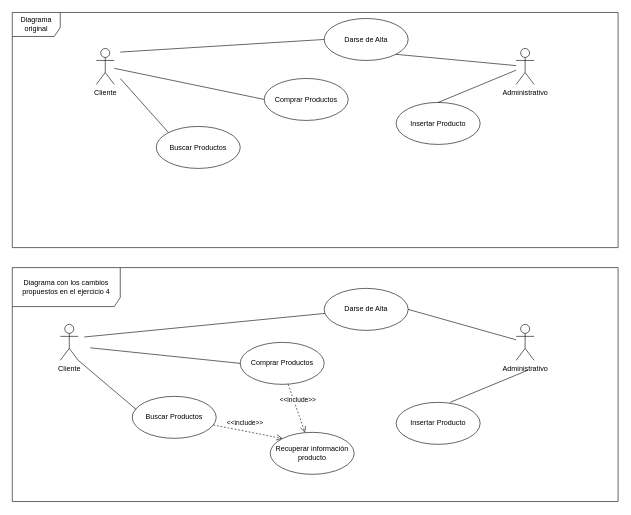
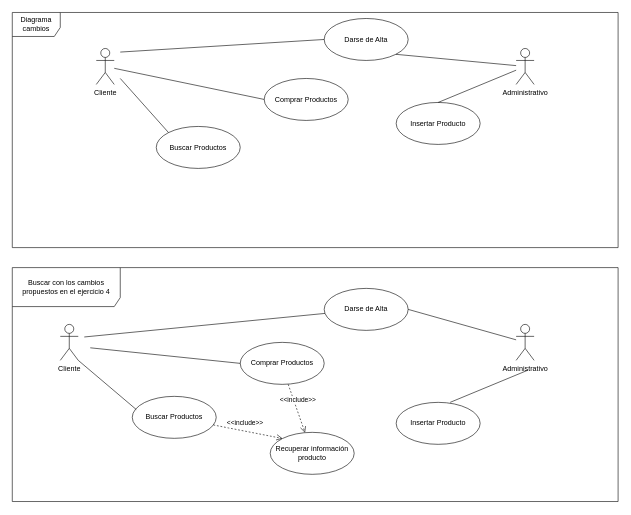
  <mxCell id="0" />
  <mxCell id="1" parent="0" />
- <mxCell id="2" value="Diagrama original" style="shape=umlFrame;whiteSpace=wrap;html=1;width=80;height=40;" parent="1" vertex="1"><mxGeometry x="20" y="20" width="1010" height="392" as="geometry" /></mxCell>
+ <mxCell id="2" value="Diagrama cambios" style="shape=umlFrame;whiteSpace=wrap;html=1;width=80;height=40;" parent="1" vertex="1"><mxGeometry x="20" y="20" width="1010" height="392" as="geometry" /></mxCell>
  <mxCell id="3" value="Cliente" style="shape=umlActor;verticalLabelPosition=bottom;labelBackgroundColor=#ffffff;verticalAlign=top;html=1;" parent="1" vertex="1"><mxGeometry x="160" y="80" width="30" height="60" as="geometry" /></mxCell>
  <mxCell id="4" value="Comprar Productos" style="ellipse;whiteSpace=wrap;html=1;" parent="1" vertex="1"><mxGeometry x="440" y="130" width="140" height="70" as="geometry" /></mxCell>
  <mxCell id="5" value="Buscar Productos" style="ellipse;whiteSpace=wrap;html=1;" parent="1" vertex="1"><mxGeometry x="260" y="210" width="140" height="70" as="geometry" /></mxCell>
  <mxCell id="6" value="Darse de Alta" style="ellipse;whiteSpace=wrap;html=1;" parent="1" vertex="1"><mxGeometry x="540" y="30" width="140" height="70" as="geometry" /></mxCell>
  <mxCell id="7" value="" style="html=1;verticalAlign=bottom;endArrow=none;endFill=0;exitX=0;exitY=0.5;exitDx=0;exitDy=0;" parent="1" source="4" target="3" edge="1"><mxGeometry x="-0.765" y="-111" width="80" relative="1" as="geometry"><mxPoint x="280" y="290" as="sourcePoint" /><mxPoint x="190" y="100" as="targetPoint" /><mxPoint as="offset" /></mxGeometry></mxCell>
  <mxCell id="8" value="" style="html=1;verticalAlign=bottom;endArrow=none;endFill=0;exitX=0;exitY=0;exitDx=0;exitDy=0;" parent="1" source="5" edge="1"><mxGeometry x="-0.765" y="-111" width="80" relative="1" as="geometry"><mxPoint x="270" y="75" as="sourcePoint" /><mxPoint x="200" y="130" as="targetPoint" /><mxPoint as="offset" /></mxGeometry></mxCell>
  <mxCell id="9" value="" style="html=1;verticalAlign=bottom;endArrow=none;endFill=0;exitX=0;exitY=0.5;exitDx=0;exitDy=0;" parent="1" source="6" edge="1"><mxGeometry x="-0.765" y="-111" width="80" relative="1" as="geometry"><mxPoint x="280" y="85" as="sourcePoint" /><mxPoint x="200" y="86" as="targetPoint" /><mxPoint as="offset" /></mxGeometry></mxCell>
  <mxCell id="10" value="Administrativo" style="shape=umlActor;verticalLabelPosition=bottom;labelBackgroundColor=#ffffff;verticalAlign=top;html=1;" parent="1" vertex="1"><mxGeometry x="860" y="80" width="30" height="60" as="geometry" /></mxCell>
  <mxCell id="11" value="Insertar Producto" style="ellipse;whiteSpace=wrap;html=1;" parent="1" vertex="1"><mxGeometry x="660" y="170" width="140" height="70" as="geometry" /></mxCell>
  <mxCell id="12" value="" style="html=1;verticalAlign=bottom;endArrow=none;endFill=0;exitX=1;exitY=1;exitDx=0;exitDy=0;" parent="1" source="6" target="10" edge="1"><mxGeometry x="-0.765" y="-111" width="80" relative="1" as="geometry"><mxPoint x="460" y="165" as="sourcePoint" /><mxPoint x="220" y="130" as="targetPoint" /><mxPoint as="offset" /></mxGeometry></mxCell>
  <mxCell id="13" value="" style="html=1;verticalAlign=bottom;endArrow=none;endFill=0;entryX=0.5;entryY=0;entryDx=0;entryDy=0;" parent="1" source="10" target="11" edge="1"><mxGeometry x="-0.765" y="-111" width="80" relative="1" as="geometry"><mxPoint x="470" y="175" as="sourcePoint" /><mxPoint x="230" y="140" as="targetPoint" /><mxPoint as="offset" /></mxGeometry></mxCell>
- <mxCell id="14" value="Diagrama con los cambios propuestos en el ejercicio 4" style="shape=umlFrame;whiteSpace=wrap;html=1;width=180;height=65;" parent="1" vertex="1"><mxGeometry x="20" y="445.33" width="1010" height="390" as="geometry" /></mxCell>
+ <mxCell id="14" value="Buscar con los cambios propuestos en el ejercicio 4" style="shape=umlFrame;whiteSpace=wrap;html=1;width=180;height=65;" parent="1" vertex="1"><mxGeometry x="20" y="445.33" width="1010" height="390" as="geometry" /></mxCell>
  <mxCell id="15" value="Cliente" style="shape=umlActor;verticalLabelPosition=bottom;labelBackgroundColor=#ffffff;verticalAlign=top;html=1;" parent="1" vertex="1"><mxGeometry x="100" y="540" width="30" height="60" as="geometry" /></mxCell>
  <mxCell id="16" value="Administrativo" style="shape=umlActor;verticalLabelPosition=bottom;labelBackgroundColor=#ffffff;verticalAlign=top;html=1;" parent="1" vertex="1"><mxGeometry x="860" y="540" width="30" height="60" as="geometry" /></mxCell>
  <mxCell id="17" value="Darse de Alta" style="ellipse;whiteSpace=wrap;html=1;" parent="1" vertex="1"><mxGeometry x="540" y="480" width="140" height="70" as="geometry" /></mxCell>
  <mxCell id="18" value="Comprar Productos" style="ellipse;whiteSpace=wrap;html=1;" parent="1" vertex="1"><mxGeometry x="400" y="570" width="140" height="70" as="geometry" /></mxCell>
  <mxCell id="19" value="Buscar Productos" style="ellipse;whiteSpace=wrap;html=1;" parent="1" vertex="1"><mxGeometry x="220" y="660" width="140" height="70" as="geometry" /></mxCell>
  <mxCell id="20" value="Insertar Producto" style="ellipse;whiteSpace=wrap;html=1;" parent="1" vertex="1"><mxGeometry x="660" y="670" width="140" height="70" as="geometry" /></mxCell>
  <mxCell id="21" value="&amp;lt;&amp;lt;include&amp;gt;&amp;gt;" style="html=1;verticalAlign=bottom;endArrow=open;dashed=1;endSize=8;exitX=0.5;exitY=1;exitDx=0;exitDy=0;" parent="1" edge="1"><mxGeometry x="-0.1" y="4" relative="1" as="geometry"><mxPoint x="480" y="640" as="sourcePoint" /><mxPoint x="508.006" y="720.518" as="targetPoint" /><mxPoint as="offset" /></mxGeometry></mxCell>
  <mxCell id="22" value="Recuperar información producto" style="ellipse;whiteSpace=wrap;html=1;" parent="1" vertex="1"><mxGeometry x="450" y="720" width="140" height="70" as="geometry" /></mxCell>
  <mxCell id="23" value="&amp;lt;&amp;lt;include&amp;gt;&amp;gt;" style="html=1;verticalAlign=bottom;endArrow=open;dashed=1;endSize=8;entryX=0;entryY=0;entryDx=0;entryDy=0;" parent="1" source="19" target="22" edge="1"><mxGeometry x="-0.1" y="4" relative="1" as="geometry"><mxPoint x="378.36" y="286.99" as="sourcePoint" /><mxPoint x="490" y="325" as="targetPoint" /><mxPoint as="offset" /></mxGeometry></mxCell>
  <mxCell id="24" value="" style="html=1;verticalAlign=bottom;endArrow=none;endFill=0;entryX=0.5;entryY=0;entryDx=0;entryDy=0;" parent="1" edge="1"><mxGeometry x="-0.765" y="-111" width="80" relative="1" as="geometry"><mxPoint x="880" y="616.207" as="sourcePoint" /><mxPoint x="750" y="670" as="targetPoint" /><mxPoint as="offset" /></mxGeometry></mxCell>
  <mxCell id="25" value="" style="html=1;verticalAlign=bottom;endArrow=none;endFill=0;exitX=1;exitY=0.5;exitDx=0;exitDy=0;" parent="1" source="17" target="16" edge="1"><mxGeometry x="-0.765" y="-111" width="80" relative="1" as="geometry"><mxPoint x="639.997" y="521.159" as="sourcePoint" /><mxPoint x="840.5" y="540" as="targetPoint" /><mxPoint as="offset" /></mxGeometry></mxCell>
  <mxCell id="26" value="" style="html=1;verticalAlign=bottom;endArrow=none;endFill=0;" parent="1" source="17" edge="1"><mxGeometry x="-0.765" y="-111" width="80" relative="1" as="geometry"><mxPoint x="470" y="540" as="sourcePoint" /><mxPoint x="140" y="561" as="targetPoint" /><mxPoint as="offset" /></mxGeometry></mxCell>
  <mxCell id="27" value="" style="html=1;verticalAlign=bottom;endArrow=none;endFill=0;exitX=0;exitY=0.5;exitDx=0;exitDy=0;" parent="1" source="18" edge="1"><mxGeometry x="-0.765" y="-111" width="80" relative="1" as="geometry"><mxPoint x="400" y="630.94" as="sourcePoint" /><mxPoint x="150" y="579.053" as="targetPoint" /><mxPoint as="offset" /></mxGeometry></mxCell>
  <mxCell id="28" value="" style="html=1;verticalAlign=bottom;endArrow=none;endFill=0;exitX=0.048;exitY=0.314;exitDx=0;exitDy=0;exitPerimeter=0;entryX=1;entryY=1;entryDx=0;entryDy=0;entryPerimeter=0;" parent="1" source="19" target="15" edge="1"><mxGeometry x="-0.765" y="-111" width="80" relative="1" as="geometry"><mxPoint x="290.503" y="230.251" as="sourcePoint" /><mxPoint x="210" y="140" as="targetPoint" /><mxPoint as="offset" /></mxGeometry></mxCell>
